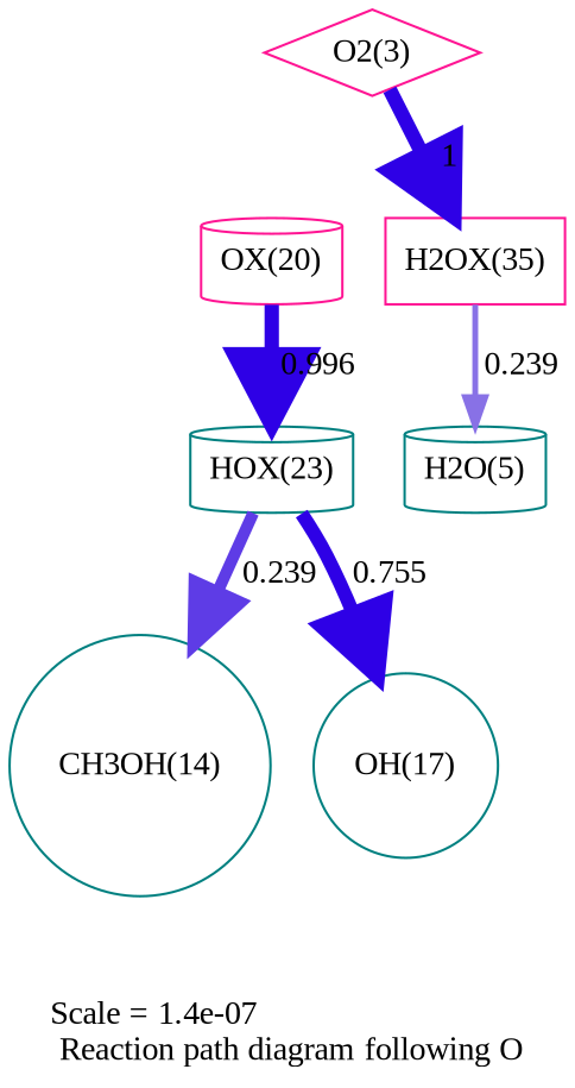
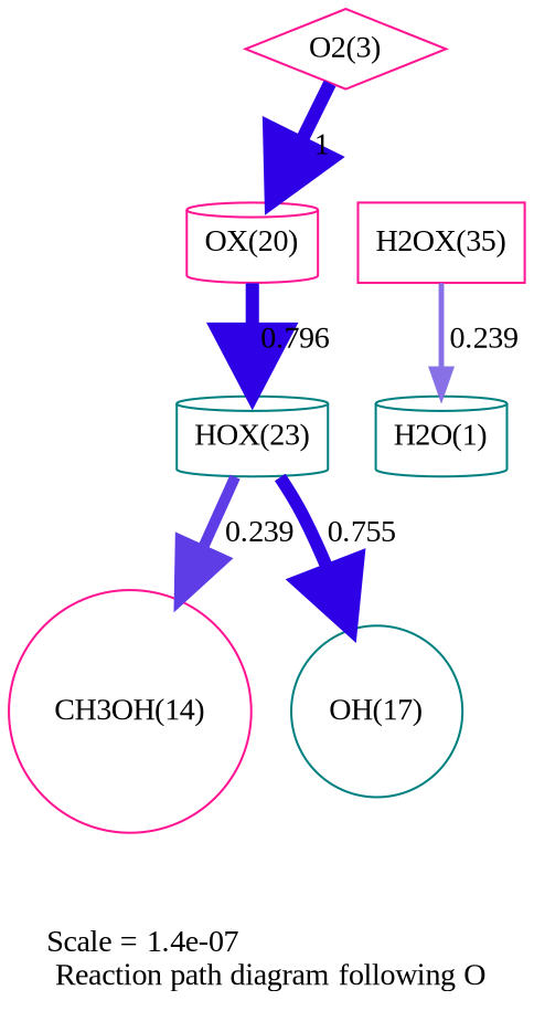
  digraph {
    fontname="Liberation Serif"
    label="Scale = 1.4e-07\l Reaction path diagram following O"
    node [color=teal fontname="Liberation Serif" shape=cylinder]
    edge [arrowsize=3 color="0.7, 1.5, 0.9" fontname="Liberation Serif" penwidth=6]
    n1 [color=deeppink label="O2(3)" shape=diamond]
    n2 [color=deeppink label="OX(20)"]
    n3 [label="HOX(23)"]
-   n4 [label="CH3OH(14)" shape=circle]
+   n4 [color=deeppink label="CH3OH(14)" shape=circle]
    n5 [label="OH(17)" shape=circle]
    n6 [color=deeppink label="H2OX(35)" shape=box]
-   n7 [label="H2O(5)"]
-   n1 -> n6 [label=" 1"]
-   n2 -> n3 [label=" 0.996"]
+   n7 [label="H2O(1)"]
+   n1 -> n2 [label=" 1"]
+   n2 -> n3 [label=" 0.796"]
    n3 -> n4 [arrowsize=2.46 color="0.7, 0.739, 0.9" label=" 0.239" penwidth=4.92]
    n3 -> n5 [arrowsize=2.89 color="0.7, 1.26, 0.9" label=" 0.755" penwidth=5.79]
    n6 -> n7 [arrowsize=1.21 color="0.7, 0.509, 0.9" label=" 0.239" penwidth=2.43]
  }
